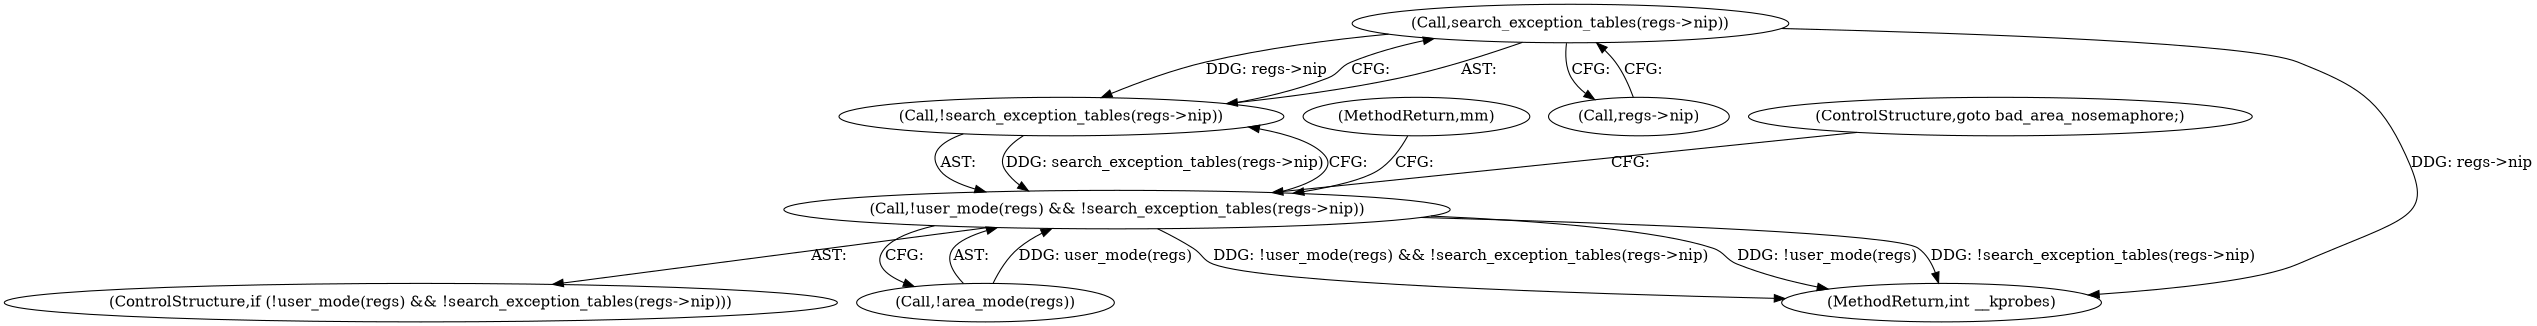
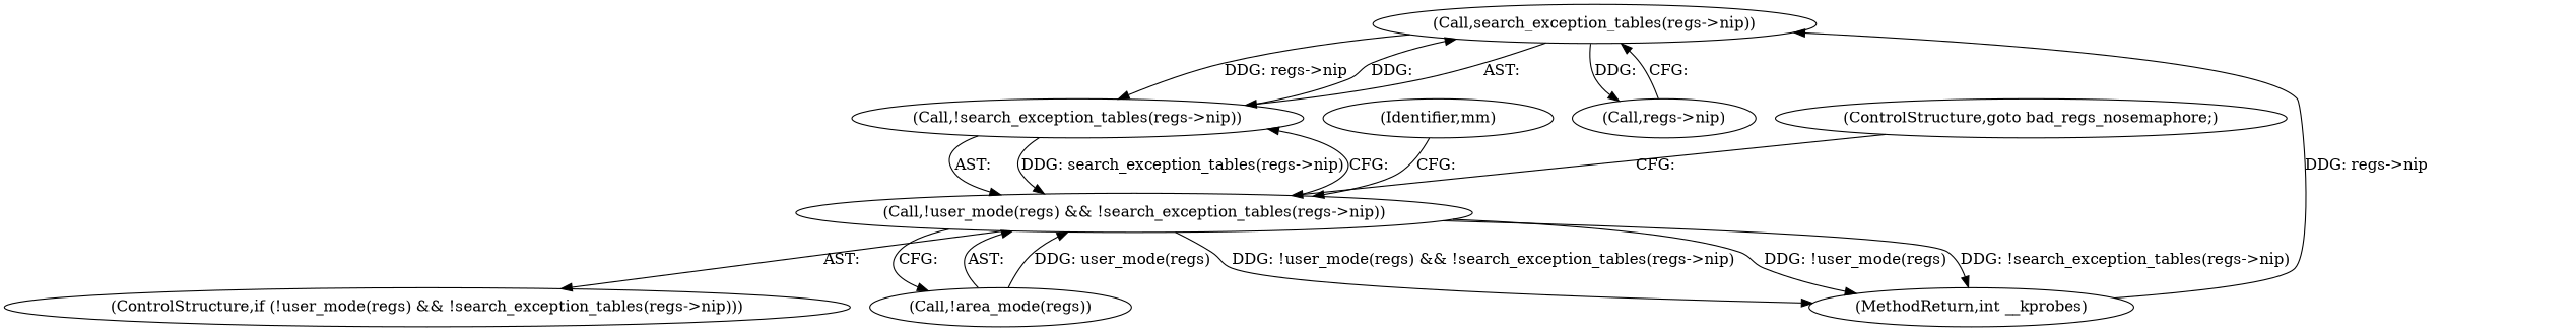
  digraph {
    n1 [label="(Call,search_exception_tables(regs->nip))"]
    n2 [label="(Call,!search_exception_tables(regs->nip))"]
    n3 [label="(MethodReturn,int __kprobes)"]
    n4 [label="(Call,regs->nip)"]
    n5 [label="(Call,!user_mode(regs) && !search_exception_tables(regs->nip))"]
    n6 [label="(ControlStructure,if (!user_mode(regs) && !search_exception_tables(regs->nip)))"]
    n7 [label="(Call,!area_mode(regs))"]
-   n8 [label="(MethodReturn,mm)"]
-   n9 [label="(ControlStructure,goto bad_area_nosemaphore;)"]
+   n8 [label="(Identifier,mm)"]
+   n9 [label="(ControlStructure,goto bad_regs_nosemaphore;)"]
    n1 -> n2 [label="AST: "]
    n1 -> n2 [label="DDG: regs->nip"]
-   n1 -> n3 [label="DDG: regs->nip"]
-   n1 -> n4 [label="CFG: "]
-   n2 -> n1 [label="CFG: "]
+   n3 -> n1 [label="DDG: regs->nip"]
+   n1 -> n4 [label="DDG: "]
+   n2 -> n1 [label="DDG: "]
    n2 -> n5 [label="AST: "]
    n2 -> n5 [label="DDG: search_exception_tables(regs->nip)"]
    n4 -> n1 [label="CFG: "]
    n5 -> n2 [label="CFG: "]
    n5 -> n3 [label="DDG: !user_mode(regs)"]
    n5 -> n3 [label="DDG: !search_exception_tables(regs->nip)"]
    n5 -> n3 [label="DDG: !user_mode(regs) && !search_exception_tables(regs->nip)"]
    n5 -> n6 [label="AST: "]
    n5 -> n7 [label="CFG: "]
    n7 -> n5 [label="AST: "]
    n7 -> n5 [label="DDG: user_mode(regs)"]
    n8 -> n5 [label="CFG: "]
    n9 -> n5 [label="CFG: "]
  }
